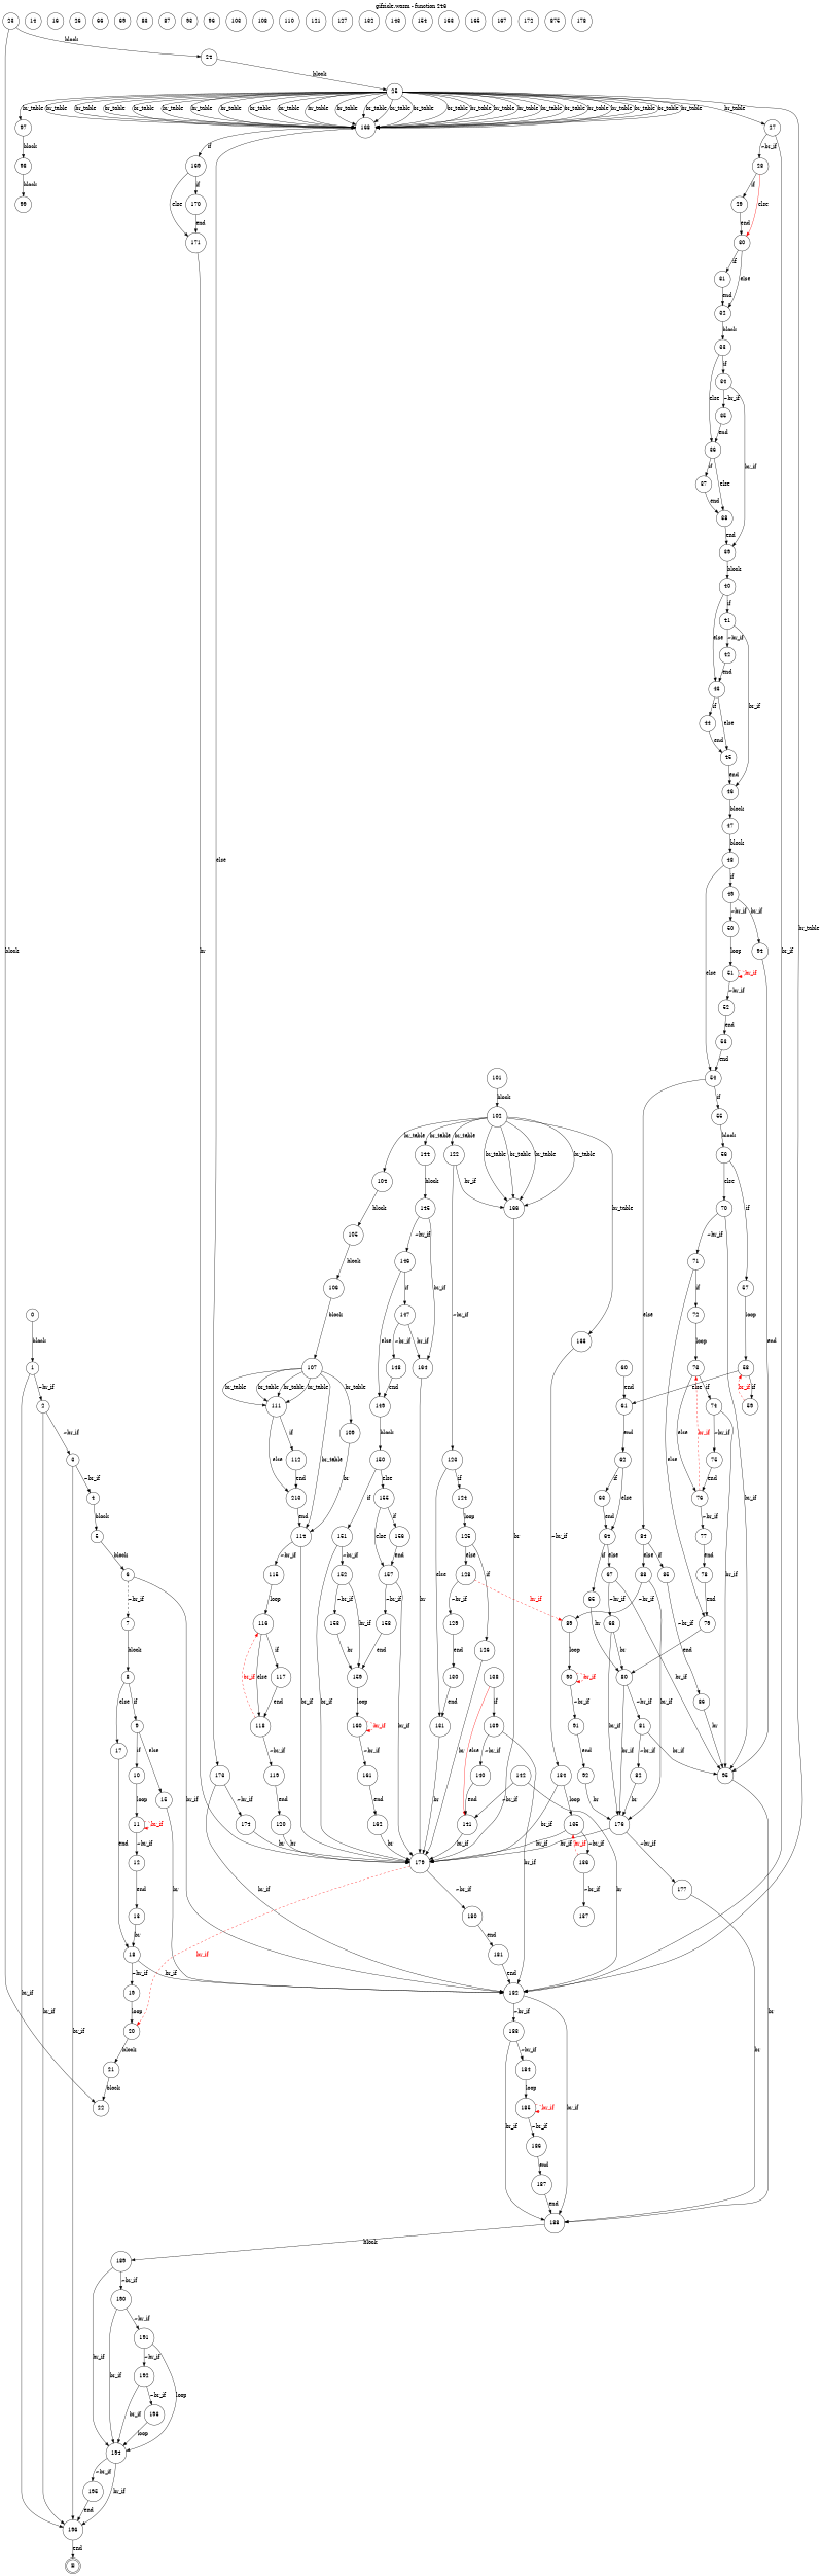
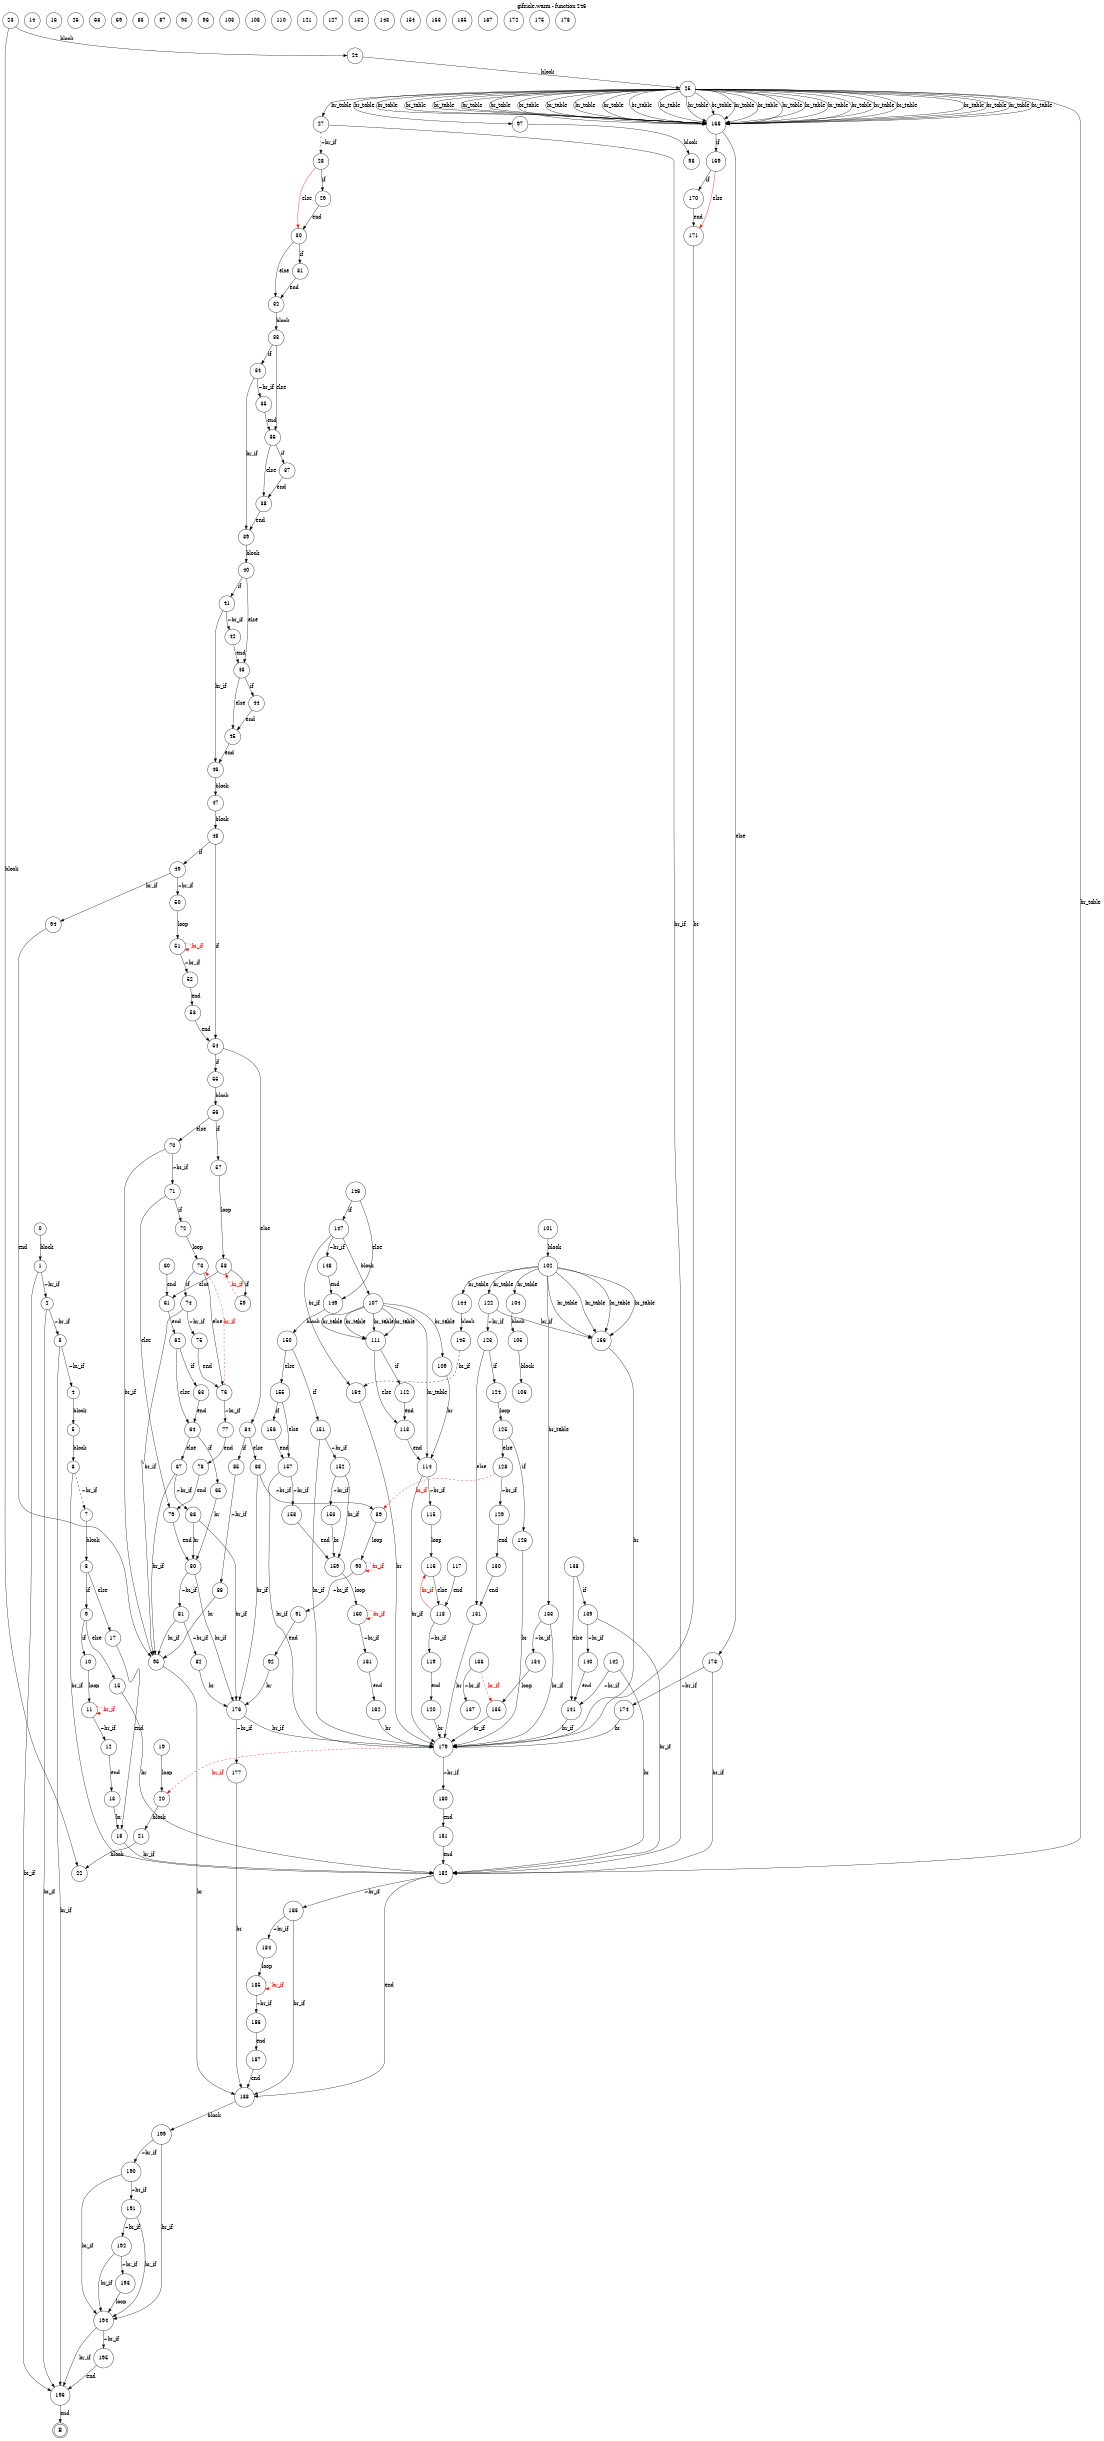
  digraph {
    label="gifsicle.wasm - function 246"
    labelfontcolor=black
    labelfontname=Helvetica
    labelfontsize=16
    labelloc=t
    node [shape=circle fontcolor=black]
    E [shape=doublecircle fontcolor=""]
    n2 [label=0]
    n3 [label=1]
    n4 [label=2]
    n5 [label=196]
    n6 [label=3]
    n7 [label=4]
    n8 [label=5]
    n9 [label=6]
    n10 [label=7]
    n11 [label=182]
    n12 [label=8]
    n13 [label=188]
    n14 [label=183]
    n15 [label=9]
    n16 [label=17]
    n17 [label=10]
    n18 [label=15]
    n19 [label=18]
    n20 [label=11]
    n21 [label=12]
    n22 [label=13]
    n23 [label=19]
    n24 [label=14]
    n25 [label=16]
    n26 [label=20]
    n27 [label=21]
    n28 [label=22]
    n29 [label=23]
    n30 [label=24]
    n31 [label=25]
    n32 [label=27]
    n33 [label=97]
    n34 [label=168]
    n35 [label=28]
    n36 [label=98]
    n37 [label=169]
    n38 [label=173]
    n39 [label=26]
    n40 [label=29]
    n41 [label=30]
    n42 [label=31]
    n43 [label=32]
    n44 [label=33]
    n45 [label=34]
    n46 [label=36]
    n47 [label=35]
    n48 [label=39]
    n49 [label=37]
    n50 [label=38]
    n51 [label=40]
    n52 [label=41]
    n53 [label=43]
    n54 [label=42]
    n55 [label=46]
    n56 [label=44]
    n57 [label=45]
    n58 [label=47]
    n59 [label=48]
    n60 [label=49]
    n61 [label=54]
    n62 [label=50]
    n63 [label=94]
    n64 [label=55]
    n65 [label=84]
    n66 [label=51]
    n67 [label=95]
    n68 [label=52]
    n69 [label=53]
    n70 [label=56]
    n71 [label=85]
    n72 [label=88]
    n73 [label=57]
    n74 [label=70]
    n75 [label=58]
    n76 [label=71]
    n77 [label=59]
    n78 [label=61]
    n79 [label=62]
    n80 [label=60]
    n81 [label=63]
    n82 [label=64]
    n83 [label=65]
    n84 [label=67]
    n85 [label=80]
    n86 [label=68]
    n87 [label=81]
    n88 [label=176]
    n89 [label=66]
    n90 [label=69]
    n91 [label=72]
    n92 [label=79]
    n93 [label=73]
    n94 [label=74]
    n95 [label=76]
    n96 [label=75]
    n97 [label=77]
    n98 [label=78]
    n99 [label=82]
    n100 [label=179]
    n101 [label=177]
    n102 [label=83]
    n103 [label=86]
    n104 [label=89]
    n105 [label=87]
    n106 [label=90]
    n107 [label=91]
    n108 [label=92]
    n109 [label=93]
-   n110 [label=189]
+   n110 [label=199]
    n111 [label=96]
-   n112 [label=99]
    n113 [label=101]
    n114 [label=102]
    n115 [label=104]
    n116 [label=122]
    n117 [label=133]
    n118 [label=144]
    n119 [label=166]
    n120 [label=105]
    n121 [label=123]
    n122 [label=134]
    n123 [label=145]
    n124 [label=103]
    n125 [label=106]
    n126 [label=107]
    n127 [label=109]
    n128 [label=111]
    n129 [label=114]
    n130 [label=112]
-   n131 [label=213]
+   n131 [label=113]
    n132 [label=115]
    n133 [label=108]
    n134 [label=110]
    n135 [label=116]
    n136 [label=180]
    n137 [label=117]
    n138 [label=118]
    n139 [label=119]
    n140 [label=120]
    n141 [label=121]
    n142 [label=124]
    n143 [label=131]
    n144 [label=125]
    n145 [label=126]
    n146 [label=128]
    n147 [label=129]
    n148 [label=127]
    n149 [label=130]
    n150 [label=132]
    n151 [label=135]
    n152 [label=136]
    n153 [label=137]
    n154 [label=138]
    n155 [label=139]
    n156 [label=141]
    n157 [label=140]
    n158 [label=142]
    n159 [label=143]
    n160 [label=146]
    n161 [label=164]
    n162 [label=147]
    n163 [label=149]
    n164 [label=148]
    n165 [label=150]
    n166 [label=151]
    n167 [label=155]
    n168 [label=152]
    n169 [label=156]
    n170 [label=157]
    n171 [label=153]
    n172 [label=159]
    n173 [label=160]
    n174 [label=154]
    n175 [label=158]
    n176 [label=161]
    n177 [label=162]
    n178 [label=163]
    n179 [label=165]
    n180 [label=167]
    n181 [label=170]
    n182 [label=171]
    n183 [label=174]
    n184 [label=172]
-   n185 [label=875]
+   n185 [label=175]
    n186 [label=178]
    n187 [label=181]
    n188 [label=184]
    n189 [label=185]
    n190 [label=186]
    n191 [label=187]
    n192 [label=190]
    n193 [label=194]
    n194 [label=191]
    n195 [label=195]
    n196 [label=192]
    n197 [label=193]
    n2 -> n3 [label=block]
    n3 -> n4 [label="~br_if"]
    n3 -> n5 [label=br_if]
    n4 -> n5 [label=br_if]
    n4 -> n6 [label="~br_if"]
    n5 -> E [label=end]
    n6 -> n5 [label=br_if]
    n6 -> n7 [label="~br_if"]
    n7 -> n8 [label=block]
    n8 -> n9 [label=block]
    n9 -> n10 [label="~br_if" style=dashed]
    n9 -> n11 [label=br_if]
    n10 -> n12 [label=block]
-   n11 -> n13 [label=br_if]
+   n11 -> n13 [label=end]
    n11 -> n14 [label="~br_if"]
    n12 -> n15 [label=if]
    n12 -> n16 [label=else]
    n13 -> n110 [label=block]
    n14 -> n13 [label=br_if]
    n14 -> n188 [label="~br_if"]
    n15 -> n17 [label=if]
    n15 -> n18 [label=else]
    n16 -> n19 [label=end]
    n17 -> n20 [label=loop]
    n18 -> n11 [label=br]
    n19 -> n11 [label=br_if]
-   n19 -> n23 [label="~br_if"]
    n20 -> n20 [color=red fontcolor=red label=br_if style=dashed]
    n20 -> n21 [label="~br_if"]
    n21 -> n22 [label=end]
    n22 -> n19 [label=br]
    n23 -> n26 [label=loop]
    n26 -> n27 [label=block]
    n27 -> n28 [label=block]
    n29 -> n28 [label=block]
    n29 -> n30 [label=block]
    n30 -> n31 [label=block]
    n31 -> n11 [label=br_table]
    n31 -> n32 [label=br_table]
    n31 -> n33 [label=br_table]
    n31 -> n34 [label=br_table]
    n31 -> n34 [label=br_table]
    n31 -> n34 [label=br_table]
    n31 -> n34 [label=br_table]
    n31 -> n34 [label=br_table]
    n31 -> n34 [label=br_table]
    n31 -> n34 [label=br_table]
    n31 -> n34 [label=br_table]
    n31 -> n34 [label=br_table]
    n31 -> n34 [label=br_table]
    n31 -> n34 [label=br_table]
    n31 -> n34 [label=br_table]
    n31 -> n34 [label=br_table]
    n31 -> n34 [label=br_table]
    n31 -> n34 [label=br_table]
    n31 -> n34 [label=br_table]
    n31 -> n34 [label=br_table]
    n31 -> n34 [label=br_table]
    n31 -> n34 [label=br_table]
    n31 -> n34 [label=br_table]
    n31 -> n34 [label=br_table]
    n31 -> n34 [label=br_table]
    n31 -> n34 [label=br_table]
    n31 -> n34 [label=br_table]
    n31 -> n34 [label=br_table]
    n32 -> n11 [label=br_if]
-   n32 -> n35 [label="~br_if"]
+   n32 -> n35 [label="~br_if" style=dashed]
    n33 -> n36 [label=block]
    n34 -> n37 [label=if]
    n34 -> n38 [label=else]
    n35 -> n40 [label=if]
    n35 -> n41 [color=red label=else]
-   n36 -> n112 [label=block]
    n37 -> n181 [label=if]
-   n37 -> n182 [label=else]
+   n37 -> n182 [label=else color=red]
    n38 -> n11 [label=br_if]
    n38 -> n183 [label="~br_if"]
    n40 -> n41 [label=end]
    n41 -> n42 [label=if]
    n41 -> n43 [label=else]
    n42 -> n43 [label=end]
    n43 -> n44 [label=block]
    n44 -> n45 [label=if]
    n44 -> n46 [label=else]
    n45 -> n47 [label="~br_if"]
    n45 -> n48 [label=br_if]
    n46 -> n49 [label=if]
    n46 -> n50 [label=else]
    n47 -> n46 [label=end]
    n48 -> n51 [label=block]
    n49 -> n50 [label=end]
    n50 -> n48 [label=end]
    n51 -> n52 [label=if]
    n51 -> n53 [label=else]
    n52 -> n54 [label="~br_if"]
    n52 -> n55 [label=br_if]
    n53 -> n56 [label=if]
    n53 -> n57 [label=else]
    n54 -> n53 [label=end]
    n55 -> n58 [label=block]
    n56 -> n57 [label=end]
    n57 -> n55 [label=end]
    n58 -> n59 [label=block]
    n59 -> n60 [label=if]
-   n59 -> n61 [label=else]
+   n59 -> n61 [label=if]
    n60 -> n62 [label="~br_if"]
    n60 -> n63 [label=br_if]
    n61 -> n64 [label=if]
    n61 -> n65 [label=else]
    n62 -> n66 [label=loop]
    n63 -> n67 [label=end]
    n64 -> n70 [label=block]
    n65 -> n71 [label=if]
    n65 -> n72 [label=else]
    n66 -> n66 [color=red fontcolor=red label=br_if style=dashed]
    n66 -> n68 [label="~br_if"]
    n67 -> n13 [label=br]
    n68 -> n69 [label=end]
    n69 -> n61 [label=end]
    n70 -> n73 [label=if]
    n70 -> n74 [label=else]
    n71 -> n103 [label="~br_if"]
    n72 -> n88 [label=br_if]
    n72 -> n104 [label="~br_if"]
    n73 -> n75 [label=loop]
    n74 -> n67 [label=br_if]
    n74 -> n76 [label="~br_if"]
    n75 -> n77 [label=if]
    n75 -> n78 [label=else]
    n76 -> n91 [label=if]
    n76 -> n92 [label=else]
    n77 -> n75 [color=red fontcolor=red label=br_if style=dashed]
    n78 -> n79 [label=end]
    n79 -> n81 [label=if]
    n79 -> n82 [label=else]
    n80 -> n78 [label=end]
    n81 -> n82 [label=end]
    n82 -> n83 [label=if]
    n82 -> n84 [label=else]
    n83 -> n85 [label=br]
    n84 -> n67 [label=br_if]
    n84 -> n86 [label="~br_if"]
    n85 -> n87 [label="~br_if"]
    n85 -> n88 [label=br_if]
    n86 -> n85 [label=br]
    n86 -> n88 [label=br_if]
    n87 -> n67 [label=br_if]
    n87 -> n99 [label="~br_if"]
    n88 -> n100 [label=br_if]
    n88 -> n101 [label="~br_if"]
    n91 -> n93 [label=loop]
    n92 -> n85 [label=end]
    n93 -> n94 [label=if]
    n93 -> n95 [label=else]
    n94 -> n67 [label=br_if]
    n94 -> n96 [label="~br_if"]
    n95 -> n93 [color=red fontcolor=red label=br_if style=dashed]
    n95 -> n97 [label="~br_if"]
    n96 -> n95 [label=end]
    n97 -> n98 [label=end]
    n98 -> n92 [label=end]
    n99 -> n88 [label=br]
    n100 -> n26 [color=red fontcolor=red label=br_if style=dashed]
    n100 -> n136 [label="~br_if"]
    n101 -> n13 [label=br]
    n103 -> n67 [label=br]
    n104 -> n106 [label=loop]
    n106 -> n106 [color=red fontcolor=red label=br_if style=dashed]
    n106 -> n107 [label="~br_if"]
    n107 -> n108 [label=end]
    n108 -> n88 [label=br]
    n110 -> n192 [label="~br_if"]
    n110 -> n193 [label=br_if]
    n113 -> n114 [label=block]
    n114 -> n115 [label=br_table]
    n114 -> n116 [label=br_table]
    n114 -> n117 [label=br_table]
    n114 -> n118 [label=br_table]
    n114 -> n119 [label=br_table]
    n114 -> n119 [label=br_table]
    n114 -> n119 [label=br_table]
    n114 -> n119 [label=br_table]
    n115 -> n120 [label=block]
    n116 -> n119 [label=br_if]
    n116 -> n121 [label="~br_if"]
-   n122 -> n100 [label=br_if]
+   n117 -> n100 [label=br_if]
    n117 -> n122 [label="~br_if"]
    n118 -> n123 [label=block]
    n119 -> n100 [label=br]
    n120 -> n125 [label=block]
    n121 -> n142 [label=if]
    n121 -> n143 [label=else]
    n122 -> n151 [label=loop]
-   n123 -> n160 [label="~br_if"]
-   n123 -> n161 [label=br_if]
-   n125 -> n126 [label=block]
+   n123 -> n161 [label=br_if style=dashed]
+   n162 -> n126 [label=block]
    n126 -> n127 [label=br_table]
    n126 -> n128 [label=br_table]
    n126 -> n128 [label=br_table]
    n126 -> n128 [label=br_table]
    n126 -> n128 [label=br_table]
    n126 -> n129 [label=br_table]
    n127 -> n129 [label=br]
    n128 -> n130 [label=if]
    n128 -> n131 [label=else]
    n129 -> n100 [label=br_if]
    n129 -> n132 [label="~br_if"]
    n130 -> n131 [label=end]
    n131 -> n129 [label=end]
    n132 -> n135 [label=loop]
-   n135 -> n137 [label=if]
    n135 -> n138 [label=else]
    n136 -> n187 [label=end]
    n137 -> n138 [label=end]
-   n138 -> n135 [color=red fontcolor=red label=br_if style=dashed]
+   n138 -> n135 [color=red fontcolor=red label=br_if style=solid]
    n138 -> n139 [label="~br_if"]
    n139 -> n140 [label=end]
    n140 -> n100 [label=br]
    n142 -> n144 [label=loop]
    n143 -> n100 [label=br]
    n144 -> n145 [label=if]
    n144 -> n146 [label=else]
    n145 -> n100 [label=br]
    n146 -> n104 [color=red fontcolor=red label=br_if style=dashed]
    n146 -> n147 [label="~br_if"]
    n147 -> n149 [label=end]
    n149 -> n143 [label=end]
    n151 -> n100 [label=br_if]
-   n151 -> n152 [label="~br_if"]
    n152 -> n151 [color=red fontcolor=red label=br_if style=dashed]
    n152 -> n153 [label="~br_if"]
    n154 -> n155 [label=if]
-   n154 -> n156 [label=else color=red]
+   n154 -> n156 [label=else]
    n155 -> n11 [label=br_if]
    n155 -> n157 [label="~br_if"]
    n156 -> n100 [label=br_if]
    n157 -> n156 [label=end]
    n158 -> n11 [label=br]
    n158 -> n156 [label="~br_if"]
    n160 -> n162 [label=if]
    n160 -> n163 [label=else]
    n161 -> n100 [label=br]
    n162 -> n161 [label=br_if]
    n162 -> n164 [label="~br_if"]
    n163 -> n165 [label=block]
    n164 -> n163 [label=end]
    n165 -> n166 [label=if]
    n165 -> n167 [label=else]
    n166 -> n100 [label=br_if]
    n166 -> n168 [label="~br_if"]
    n167 -> n169 [label=if]
    n167 -> n170 [label=else]
    n168 -> n171 [label="~br_if"]
    n168 -> n172 [label=br_if]
    n169 -> n170 [label=end]
    n170 -> n100 [label=br_if]
    n170 -> n175 [label="~br_if"]
    n171 -> n172 [label=br]
    n172 -> n173 [label=loop]
    n173 -> n173 [color=red fontcolor=red label=br_if style=dashed]
    n173 -> n176 [label="~br_if"]
    n175 -> n172 [label=end]
    n176 -> n177 [label=end]
    n177 -> n100 [label=br]
    n181 -> n182 [label=end]
    n182 -> n100 [label=br]
    n183 -> n100 [label=br]
    n187 -> n11 [label=end]
    n188 -> n189 [label=loop]
    n189 -> n189 [color=red fontcolor=red label=br_if style=dashed]
    n189 -> n190 [label="~br_if"]
    n190 -> n191 [label=end]
    n191 -> n13 [label=end]
    n192 -> n193 [label=br_if]
    n192 -> n194 [label="~br_if"]
    n193 -> n5 [label=br_if]
    n193 -> n195 [label="~br_if"]
-   n194 -> n193 [label=loop]
+   n194 -> n193 [label=br_if]
    n194 -> n196 [label="~br_if"]
    n195 -> n5 [label=end]
    n196 -> n193 [label=br_if]
    n196 -> n197 [label="~br_if"]
    n197 -> n193 [label=loop]
  }
